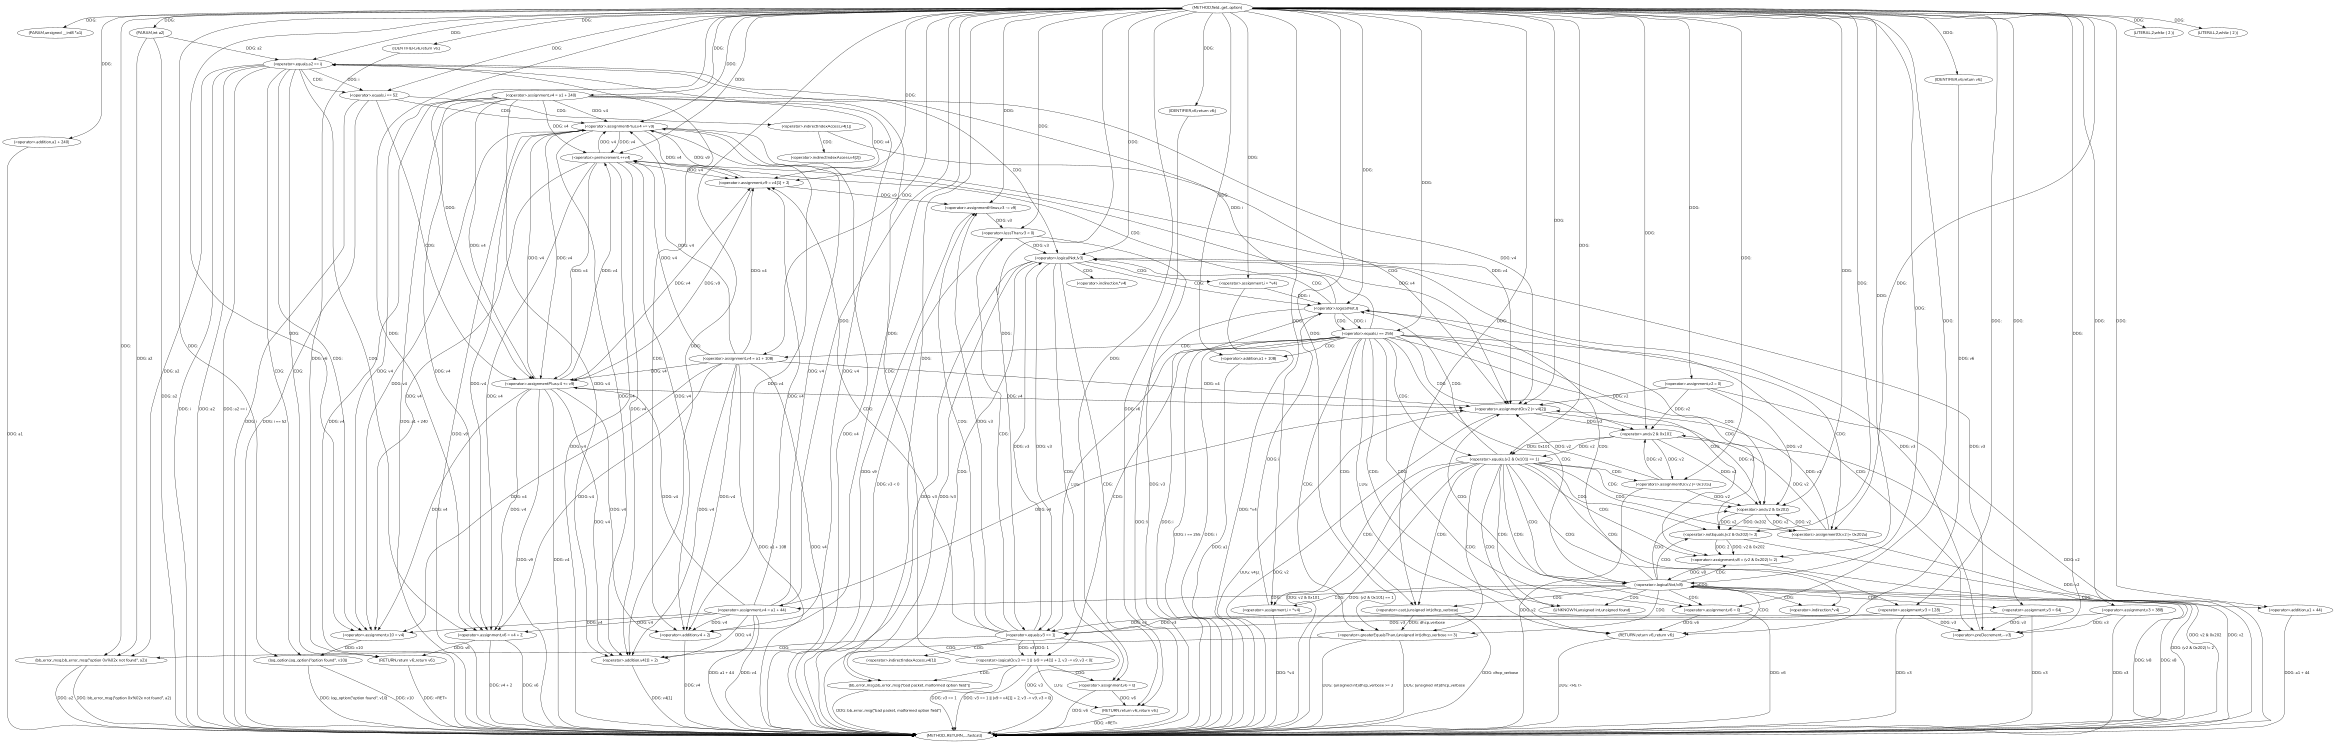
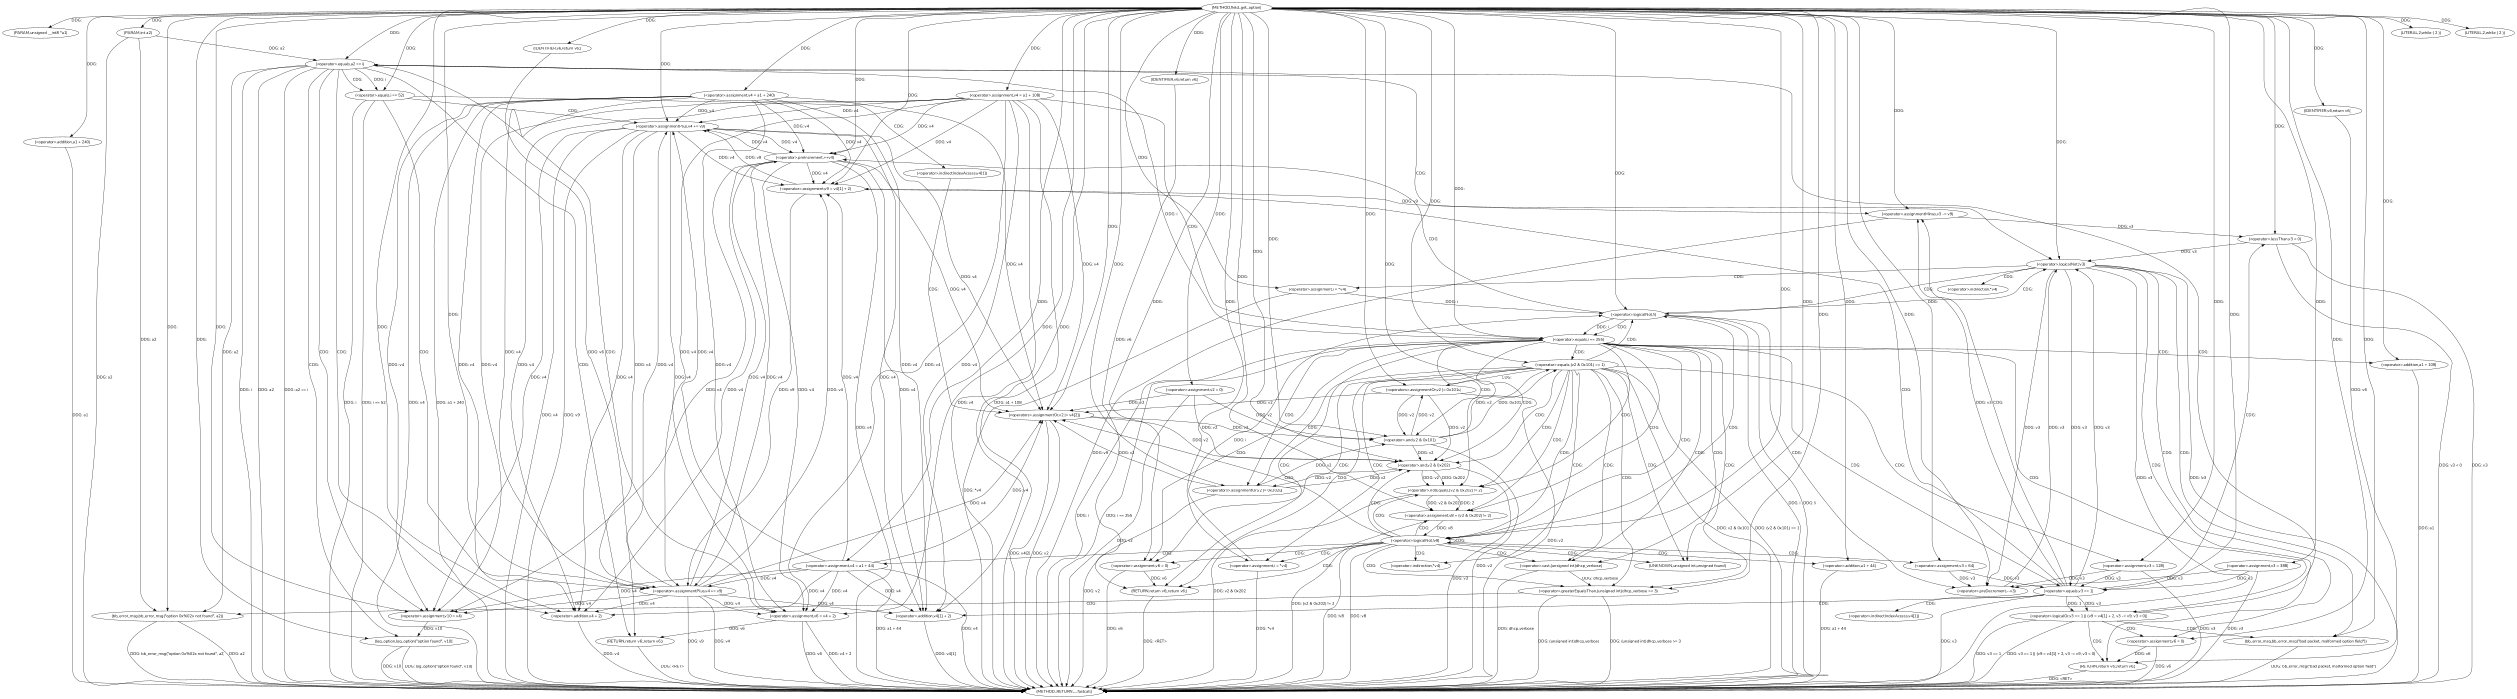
  digraph {
    fontname=Nunito
    node [fontname=Nunito]
    edge [fontname=Nunito]
    n1 [label="(METHOD,field_get_option)"]
    n2 [label="(PARAM,unsigned __int8 *a1)"]
    n3 [label="(PARAM,int a2)"]
    n4 [label="(<operator>.assignment,v2 = 0)"]
    n5 [label="(<operator>.assignment,v3 = 388)"]
    n6 [label="(<operator>.assignment,v4 = a1 + 240)"]
    n7 [label="(<operator>.addition,a1 + 240)"]
    n8 [label="(LITERAL,2,while ( 2 ))"]
    n9 [label="(LITERAL,2,while ( 2 ))"]
    n10 [label="(<operator>.assignment,i = *v4)"]
    n11 [label="(<operator>.assignment,i = *v4)"]
    n12 [label="(<operator>.logicalNot,!i)"]
    n13 [label="(<operator>.preDecrement,--v3)"]
    n14 [label="(<operator>.preIncrement,++v4)"]
    n15 [label="(<operator>.equals,i == 255)"]
    n16 [label="(<operator>.equals,v3 == 1)"]
    n17 [label="(<operator>.assignment,v9 = v4[1] + 2)"]
    n18 [label="(<operator>.addition,v4[1] + 2)"]
    n19 [label="(<operator>.assignmentMinus,v3 -= v9)"]
    n20 [label="(<operator>.lessThan,v3 < 0)"]
    n21 [label="(<operator>.assignment,v6 = 0)"]
    n22 [label="(bb_error_msg,bb_error_msg(\"bad packet, malformed option field\"))"]
    n23 [label="(IDENTIFIER,v6,return v6;)"]
    n24 [label="(<operator>.equals,a2 == i)"]
    n25 [label="(<operator>.assignment,v10 = v4)"]
    n26 [label="(<operator>.assignment,v6 = v4 + 2)"]
    n27 [label="(<operator>.addition,v4 + 2)"]
    n28 [label="(log_option,log_option(\"option found\", v10))"]
    n29 [label="(IDENTIFIER,v6,return v6;)"]
    n30 [label="(<operator>.equals,i == 52)"]
    n31 [label="(<operators>.assignmentOr,v2 |= v4[2])"]
    n32 [label="(<operator>.assignmentPlus,v4 += v9)"]
    n33 [label="(<operator>.assignmentPlus,v4 += v9)"]
    n34 [label="(<operator>.logicalNot,!v3)"]
    n35 [label="(<operator>.assignment,v4 = a1 + 108)"]
    n36 [label="(<operator>.addition,a1 + 108)"]
    n37 [label="(<operator>.equals,(v2 & 0x101) == 1)"]
    n38 [label="(<operator>.and,v2 & 0x101)"]
    n39 [label="(<operators>.assignmentOr,v2 |= 0x101u)"]
    n40 [label="(<operator>.assignment,v3 = 128)"]
    n41 [label="(<operator>.assignment,v8 = (v2 & 0x202) != 2)"]
    n42 [label="(<operator>.notEquals,(v2 & 0x202) != 2)"]
    n43 [label="(<operator>.and,v2 & 0x202)"]
    n44 [label="(<operators>.assignmentOr,v2 |= 0x202u)"]
    n45 [label="(<operator>.logicalNot,!v8)"]
    n46 [label="(<operator>.assignment,v4 = a1 + 44)"]
    n47 [label="(<operator>.addition,a1 + 44)"]
    n48 [label="(<operator>.assignment,v3 = 64)"]
    n49 [label="(<operator>.assignment,v6 = 0)"]
    n50 [label="(<operator>.greaterEqualsThan,(unsigned int)dhcp_verbose >= 3)"]
    n51 [label="(<operator>.cast,(unsigned int)dhcp_verbose)"]
    n52 [label="(bb_error_msg,bb_error_msg(\"option 0x%02x not found\", a2))"]
    n53 [label="(IDENTIFIER,v6,return v6;)"]
    n54 [label="(METHOD_RETURN,__fastcall)"]
    n55 [label="(<operator>.logicalOr,v3 == 1 || (v9 = v4[1] + 2, v3 -= v9, v3 < 0))"]
    n56 [label="(RETURN,return v6;,return v6;)"]
    n57 [label="(UNKNOWN,unsigned int,unsigned found)"]
    n58 [label="(<operator>.indirectIndexAccess,v4[1])"]
    n59 [label="(RETURN,return v6;,return v6;)"]
    n60 [label="(RETURN,return v6;,return v6;)"]
    n61 [label="(<operator>.indirectIndexAccess,v4[1])"]
    n62 [label="(<operator>.indirection,*v4)"]
    n63 [label="(<operator>.indirection,*v4)"]
-   n64 [label="(<operator>.indirectIndexAccess,v4[2])"]
    n1 -> n2 [label="DDG: "]
    n1 -> n3 [label="DDG: "]
    n1 -> n4 [label="DDG: "]
    n1 -> n5 [label="DDG: "]
    n1 -> n6 [label="DDG: "]
    n1 -> n7 [label="DDG: "]
    n1 -> n8 [label="DDG: "]
    n1 -> n9 [label="DDG: "]
    n1 -> n10 [label="DDG: "]
    n1 -> n11 [label="DDG: "]
    n1 -> n12 [label="DDG: "]
    n1 -> n13 [label="DDG: "]
    n1 -> n14 [label="DDG: "]
    n1 -> n15 [label="DDG: "]
    n1 -> n16 [label="DDG: "]
    n1 -> n17 [label="DDG: "]
    n1 -> n18 [label="DDG: "]
    n1 -> n19 [label="DDG: "]
    n1 -> n20 [label="DDG: "]
    n1 -> n21 [label="DDG: "]
    n1 -> n22 [label="DDG: "]
    n1 -> n23 [label="DDG: "]
    n1 -> n24 [label="DDG: "]
    n1 -> n25 [label="DDG: "]
    n1 -> n26 [label="DDG: "]
    n1 -> n27 [label="DDG: "]
    n1 -> n28 [label="DDG: "]
    n1 -> n29 [label="DDG: "]
    n1 -> n30 [label="DDG: "]
    n1 -> n31 [label="DDG: "]
    n1 -> n32 [label="DDG: "]
    n1 -> n33 [label="DDG: "]
    n1 -> n34 [label="DDG: "]
    n1 -> n35 [label="DDG: "]
    n1 -> n36 [label="DDG: "]
    n1 -> n37 [label="DDG: "]
    n1 -> n38 [label="DDG: "]
    n1 -> n39 [label="DDG: "]
    n1 -> n40 [label="DDG: "]
    n1 -> n41 [label="DDG: "]
    n1 -> n42 [label="DDG: "]
    n1 -> n43 [label="DDG: "]
    n1 -> n44 [label="DDG: "]
    n1 -> n45 [label="DDG: "]
    n1 -> n46 [label="DDG: "]
    n1 -> n47 [label="DDG: "]
    n1 -> n48 [label="DDG: "]
    n1 -> n49 [label="DDG: "]
    n1 -> n50 [label="DDG: "]
    n1 -> n51 [label="DDG: "]
    n1 -> n52 [label="DDG: "]
    n1 -> n53 [label="DDG: "]
    n3 -> n24 [label="DDG: a2"]
    n3 -> n52 [label="DDG: a2"]
    n3 -> n54 [label="DDG: a2"]
    n4 -> n31 [label="DDG: v2"]
    n4 -> n38 [label="DDG: v2"]
    n4 -> n43 [label="DDG: v2"]
    n4 -> n54 [label="DDG: v2"]
    n5 -> n13 [label="DDG: v3"]
    n5 -> n16 [label="DDG: v3"]
    n5 -> n54 [label="DDG: v3"]
    n6 -> n14 [label="DDG: v4"]
    n6 -> n17 [label="DDG: v4"]
    n6 -> n18 [label="DDG: v4"]
    n6 -> n25 [label="DDG: v4"]
    n6 -> n26 [label="DDG: v4"]
    n6 -> n27 [label="DDG: v4"]
    n6 -> n31 [label="DDG: v4"]
    n6 -> n32 [label="DDG: v4"]
    n6 -> n33 [label="DDG: v4"]
    n6 -> n54 [label="DDG: v4"]
    n6 -> n54 [label="DDG: a1 + 240"]
    n7 -> n54 [label="DDG: a1"]
    n10 -> n12 [label="DDG: i"]
    n10 -> n54 [label="DDG: *v4"]
    n11 -> n12 [label="DDG: i"]
    n11 -> n54 [label="DDG: *v4"]
    n12 -> n13 [label="CDG: "]
    n12 -> n14 [label="CDG: "]
    n12 -> n15 [label="DDG: i"]
    n12 -> n15 [label="CDG: "]
    n12 -> n34 [label="CDG: "]
    n12 -> n54 [label="DDG: i"]
    n12 -> n54 [label="DDG: !i"]
    n13 -> n34 [label="DDG: v3"]
    n14 -> n17 [label="DDG: v4"]
    n14 -> n18 [label="DDG: v4"]
    n14 -> n25 [label="DDG: v4"]
    n14 -> n26 [label="DDG: v4"]
    n14 -> n27 [label="DDG: v4"]
    n14 -> n31 [label="DDG: v4"]
    n14 -> n32 [label="DDG: v4"]
    n14 -> n33 [label="DDG: v4"]
    n14 -> n54 [label="DDG: v4"]
    n15 -> n16 [label="CDG: "]
    n15 -> n24 [label="DDG: i"]
-   n15 -> n35 [label="CDG: "]
+   n35 -> n15 [label="CDG: "]
    n15 -> n36 [label="CDG: "]
    n15 -> n37 [label="CDG: "]
    n15 -> n38 [label="CDG: "]
    n15 -> n41 [label="CDG: "]
    n15 -> n42 [label="CDG: "]
    n15 -> n43 [label="CDG: "]
    n15 -> n44 [label="CDG: "]
    n15 -> n45 [label="CDG: "]
    n15 -> n49 [label="CDG: "]
    n15 -> n50 [label="CDG: "]
    n15 -> n51 [label="CDG: "]
    n15 -> n54 [label="DDG: i == 255"]
    n15 -> n54 [label="DDG: i"]
    n15 -> n55 [label="CDG: "]
    n15 -> n56 [label="CDG: "]
    n15 -> n57 [label="CDG: "]
    n16 -> n17 [label="CDG: "]
    n16 -> n18 [label="CDG: "]
    n16 -> n19 [label="DDG: v3"]
    n16 -> n19 [label="CDG: "]
    n16 -> n20 [label="CDG: "]
    n16 -> n34 [label="DDG: v3"]
    n16 -> n54 [label="DDG: v3"]
    n16 -> n55 [label="DDG: v3"]
    n16 -> n55 [label="DDG: 1"]
    n16 -> n58 [label="CDG: "]
    n17 -> n19 [label="DDG: v9"]
    n17 -> n32 [label="DDG: v9"]
    n17 -> n33 [label="DDG: v9"]
    n18 -> n54 [label="DDG: v4[1]"]
    n19 -> n20 [label="DDG: v3"]
    n19 -> n54 [label="DDG: v9"]
    n20 -> n34 [label="DDG: v3"]
    n20 -> n54 [label="DDG: v3"]
    n20 -> n54 [label="DDG: v3 < 0"]
    n21 -> n54 [label="DDG: v6"]
    n21 -> n59 [label="DDG: v6"]
    n22 -> n54 [label="DDG: bb_error_msg(\"bad packet, malformed option field\")"]
    n23 -> n59 [label="DDG: v6"]
    n24 -> n25 [label="CDG: "]
    n24 -> n26 [label="CDG: "]
    n24 -> n27 [label="CDG: "]
    n24 -> n28 [label="CDG: "]
    n24 -> n30 [label="DDG: i"]
    n24 -> n30 [label="CDG: "]
    n24 -> n34 [label="CDG: "]
    n24 -> n52 [label="DDG: a2"]
    n24 -> n54 [label="DDG: i"]
    n24 -> n54 [label="DDG: a2"]
    n24 -> n54 [label="DDG: a2 == i"]
    n24 -> n60 [label="CDG: "]
    n25 -> n28 [label="DDG: v10"]
    n26 -> n54 [label="DDG: v6"]
    n26 -> n54 [label="DDG: v4 + 2"]
    n26 -> n60 [label="DDG: v6"]
    n27 -> n54 [label="DDG: v4"]
    n28 -> n54 [label="DDG: log_option(\"option found\", v10)"]
    n28 -> n54 [label="DDG: v10"]
    n29 -> n60 [label="DDG: v6"]
    n30 -> n32 [label="CDG: "]
    n30 -> n33 [label="CDG: "]
    n30 -> n54 [label="DDG: i"]
    n30 -> n54 [label="DDG: i == 52"]
    n30 -> n61 [label="CDG: "]
    n31 -> n38 [label="DDG: v2"]
    n31 -> n43 [label="DDG: v2"]
    n31 -> n54 [label="DDG: v4[2]"]
    n31 -> n54 [label="DDG: v2"]
    n32 -> n14 [label="DDG: v4"]
    n32 -> n17 [label="DDG: v4"]
    n32 -> n18 [label="DDG: v4"]
    n32 -> n25 [label="DDG: v4"]
    n32 -> n26 [label="DDG: v4"]
    n32 -> n27 [label="DDG: v4"]
    n32 -> n31 [label="DDG: v4"]
    n32 -> n33 [label="DDG: v4"]
    n32 -> n54 [label="DDG: v4"]
    n32 -> n54 [label="DDG: v9"]
    n33 -> n14 [label="DDG: v4"]
    n33 -> n17 [label="DDG: v4"]
    n33 -> n18 [label="DDG: v4"]
    n33 -> n25 [label="DDG: v4"]
    n33 -> n26 [label="DDG: v4"]
    n33 -> n27 [label="DDG: v4"]
    n33 -> n31 [label="DDG: v4"]
    n33 -> n32 [label="DDG: v4"]
    n33 -> n54 [label="DDG: v9"]
    n33 -> n54 [label="DDG: v4"]
    n34 -> n11 [label="CDG: "]
    n34 -> n12 [label="CDG: "]
    n34 -> n13 [label="DDG: v3"]
    n34 -> n16 [label="DDG: v3"]
    n34 -> n21 [label="CDG: "]
    n34 -> n22 [label="CDG: "]
    n34 -> n54 [label="DDG: !v3"]
    n34 -> n54 [label="DDG: v3"]
    n34 -> n59 [label="CDG: "]
    n34 -> n62 [label="CDG: "]
    n35 -> n14 [label="DDG: v4"]
    n35 -> n17 [label="DDG: v4"]
    n35 -> n18 [label="DDG: v4"]
    n35 -> n25 [label="DDG: v4"]
    n35 -> n26 [label="DDG: v4"]
    n35 -> n27 [label="DDG: v4"]
    n35 -> n31 [label="DDG: v4"]
    n35 -> n32 [label="DDG: v4"]
    n35 -> n33 [label="DDG: v4"]
    n35 -> n54 [label="DDG: v4"]
    n35 -> n54 [label="DDG: a1 + 108"]
    n36 -> n54 [label="DDG: a1"]
    n37 -> n10 [label="CDG: "]
    n37 -> n12 [label="CDG: "]
    n37 -> n39 [label="CDG: "]
    n37 -> n40 [label="CDG: "]
    n37 -> n41 [label="CDG: "]
    n37 -> n42 [label="CDG: "]
    n37 -> n43 [label="CDG: "]
    n37 -> n44 [label="CDG: "]
    n37 -> n45 [label="CDG: "]
    n37 -> n49 [label="CDG: "]
    n37 -> n50 [label="CDG: "]
    n37 -> n51 [label="CDG: "]
    n37 -> n54 [label="DDG: v2 & 0x101"]
    n37 -> n54 [label="DDG: (v2 & 0x101) == 1"]
    n37 -> n56 [label="CDG: "]
    n37 -> n57 [label="CDG: "]
    n37 -> n63 [label="CDG: "]
    n38 -> n37 [label="DDG: v2"]
    n38 -> n37 [label="DDG: 0x101"]
    n38 -> n39 [label="DDG: v2"]
    n38 -> n43 [label="DDG: v2"]
    n38 -> n54 [label="DDG: v2"]
    n39 -> n31 [label="DDG: v2"]
    n39 -> n38 [label="DDG: v2"]
    n39 -> n43 [label="DDG: v2"]
    n39 -> n54 [label="DDG: v2"]
    n40 -> n13 [label="DDG: v3"]
    n40 -> n16 [label="DDG: v3"]
    n40 -> n54 [label="DDG: v3"]
    n41 -> n45 [label="DDG: v8"]
    n41 -> n54 [label="DDG: (v2 & 0x202) != 2"]
    n42 -> n41 [label="DDG: v2 & 0x202"]
    n42 -> n41 [label="DDG: 2"]
    n42 -> n54 [label="DDG: v2 & 0x202"]
    n43 -> n42 [label="DDG: v2"]
    n43 -> n42 [label="DDG: 0x202"]
    n43 -> n44 [label="DDG: v2"]
    n44 -> n31 [label="DDG: v2"]
    n44 -> n38 [label="DDG: v2"]
    n44 -> n43 [label="DDG: v2"]
    n44 -> n54 [label="DDG: v2"]
    n45 -> n10 [label="CDG: "]
    n45 -> n12 [label="CDG: "]
    n45 -> n31 [label="CDG: "]
    n45 -> n41 [label="CDG: "]
    n45 -> n42 [label="CDG: "]
    n45 -> n43 [label="CDG: "]
    n45 -> n45 [label="CDG: "]
    n45 -> n46 [label="CDG: "]
    n45 -> n47 [label="CDG: "]
    n45 -> n48 [label="CDG: "]
    n45 -> n49 [label="CDG: "]
    n45 -> n50 [label="CDG: "]
    n45 -> n51 [label="CDG: "]
    n45 -> n54 [label="DDG: !v8"]
    n45 -> n54 [label="DDG: v8"]
    n45 -> n56 [label="CDG: "]
    n45 -> n57 [label="CDG: "]
    n45 -> n63 [label="CDG: "]
    n46 -> n17 [label="DDG: v4"]
    n46 -> n18 [label="DDG: v4"]
    n46 -> n25 [label="DDG: v4"]
    n46 -> n26 [label="DDG: v4"]
    n46 -> n27 [label="DDG: v4"]
    n46 -> n31 [label="DDG: v4"]
    n46 -> n32 [label="DDG: v4"]
    n46 -> n33 [label="DDG: v4"]
    n46 -> n54 [label="DDG: a1 + 44"]
    n46 -> n54 [label="DDG: v4"]
    n47 -> n54 [label="DDG: a1 + 44"]
    n48 -> n13 [label="DDG: v3"]
    n48 -> n16 [label="DDG: v3"]
-   n48 -> n54 [label="DDG: v3"]
+   n43 -> n54 [label="DDG: v3"]
    n49 -> n54 [label="DDG: v6"]
    n49 -> n56 [label="DDG: v6"]
    n50 -> n52 [label="CDG: "]
    n50 -> n54 [label="DDG: (unsigned int)dhcp_verbose >= 3"]
    n50 -> n54 [label="DDG: (unsigned int)dhcp_verbose"]
    n51 -> n50 [label="DDG: dhcp_verbose"]
    n51 -> n54 [label="DDG: dhcp_verbose"]
    n52 -> n54 [label="DDG: bb_error_msg(\"option 0x%02x not found\", a2)"]
    n52 -> n54 [label="DDG: a2"]
    n53 -> n56 [label="DDG: v6"]
    n55 -> n21 [label="CDG: "]
    n55 -> n22 [label="CDG: "]
    n55 -> n24 [label="CDG: "]
    n55 -> n54 [label="DDG: v3 == 1"]
    n55 -> n54 [label="DDG: v3 == 1 || (v9 = v4[1] + 2, v3 -= v9, v3 < 0)"]
    n55 -> n59 [label="CDG: "]
    n56 -> n54 [label="DDG: <RET>"]
    n59 -> n54 [label="DDG: <RET>"]
    n60 -> n54 [label="DDG: <RET>"]
    n61 -> n31 [label="CDG: "]
-   n61 -> n64 [label="CDG: "]
  }
